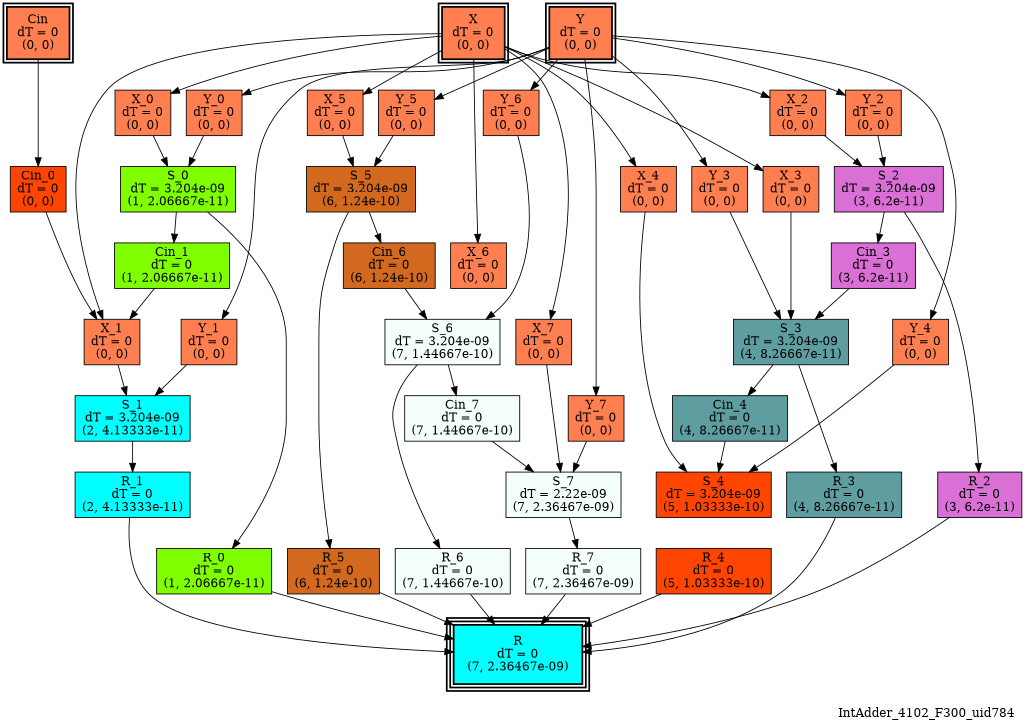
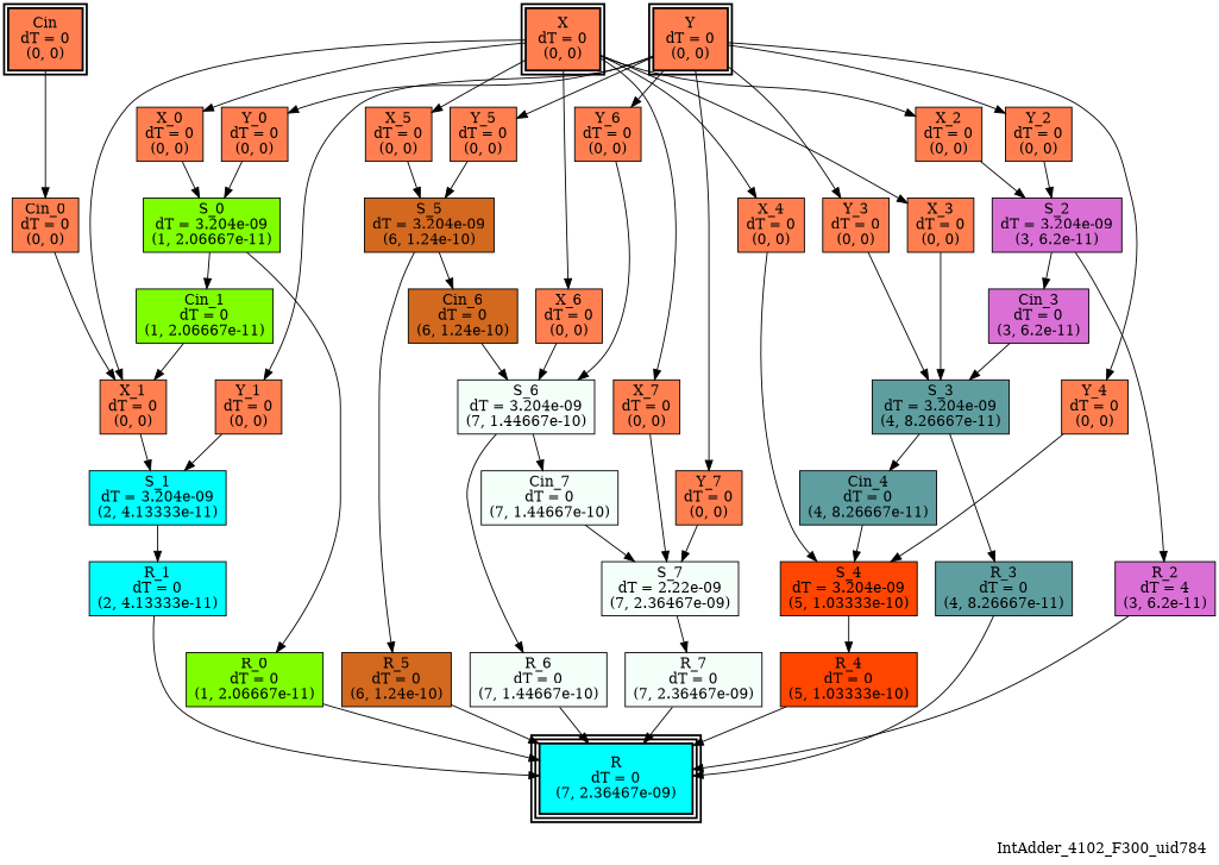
  digraph {
    label=IntAdder_4102_F300_uid784
    labeljust=right
    labelloc=bottom
    nodesep=0.25
    ranksep=0.5
    node [color=black fillcolor=coral peripheries=1 shape=box style=filled]
    edge [arrowhead=normal arrowsize=1.0 arrowtail=normal color=black dir=forward]
    n1 [label="X\ndT = 0\n(0, 0)" peripheries=2 style="bold, filled"]
    n2 [label="Y\ndT = 0\n(0, 0)" peripheries=2 style="bold, filled"]
    n3 [label="Cin\ndT = 0\n(0, 0)" peripheries=2 style="bold, filled"]
    n4 [fillcolor=cyan label="R\ndT = 0\n(7, 2.36467e-09)" peripheries=3 style="bold, filled"]
    n5 [label="X_0\ndT = 0\n(0, 0)"]
    n6 [label="X_1\ndT = 0\n(0, 0)"]
    n7 [label="X_2\ndT = 0\n(0, 0)"]
    n8 [label="X_3\ndT = 0\n(0, 0)"]
    n9 [label="X_4\ndT = 0\n(0, 0)"]
    n10 [label="X_5\ndT = 0\n(0, 0)"]
    n11 [label="X_6\ndT = 0\n(0, 0)"]
    n12 [label="X_7\ndT = 0\n(0, 0)"]
    n13 [label="Y_0\ndT = 0\n(0, 0)"]
    n14 [label="Y_1\ndT = 0\n(0, 0)"]
    n15 [label="Y_2\ndT = 0\n(0, 0)"]
    n16 [label="Y_3\ndT = 0\n(0, 0)"]
    n17 [label="Y_4\ndT = 0\n(0, 0)"]
    n18 [label="Y_5\ndT = 0\n(0, 0)"]
    n19 [label="Y_6\ndT = 0\n(0, 0)"]
    n20 [label="Y_7\ndT = 0\n(0, 0)"]
-   n21 [fillcolor=orangered label="Cin_0\ndT = 0\n(0, 0)"]
+   n21 [label="Cin_0\ndT = 0\n(0, 0)"]
    n22 [fillcolor=chartreuse label="S_0\ndT = 3.204e-09\n(1, 2.06667e-11)"]
    n23 [fillcolor=cyan label="S_1\ndT = 3.204e-09\n(2, 4.13333e-11)"]
    n24 [fillcolor=orchid label="S_2\ndT = 3.204e-09\n(3, 6.2e-11)"]
    n25 [fillcolor=cadetblue label="S_3\ndT = 3.204e-09\n(4, 8.26667e-11)"]
    n26 [fillcolor=orangered label="S_4\ndT = 3.204e-09\n(5, 1.03333e-10)"]
    n27 [fillcolor=chocolate label="S_5\ndT = 3.204e-09\n(6, 1.24e-10)"]
    n28 [fillcolor=mintcream label="S_6\ndT = 3.204e-09\n(7, 1.44667e-10)"]
    n29 [fillcolor=mintcream label="S_7\ndT = 2.22e-09\n(7, 2.36467e-09)"]
    n30 [fillcolor=chartreuse label="R_0\ndT = 0\n(1, 2.06667e-11)"]
    n31 [fillcolor=chartreuse label="Cin_1\ndT = 0\n(1, 2.06667e-11)"]
    n32 [fillcolor=cyan label="R_1\ndT = 0\n(2, 4.13333e-11)"]
-   n33 [fillcolor=orchid label="R_2\ndT = 0\n(3, 6.2e-11)"]
+   n33 [fillcolor=orchid label="R_2\ndT = 4\n(3, 6.2e-11)"]
    n34 [fillcolor=orchid label="Cin_3\ndT = 0\n(3, 6.2e-11)"]
    n35 [fillcolor=cadetblue label="R_3\ndT = 0\n(4, 8.26667e-11)"]
    n36 [fillcolor=cadetblue label="Cin_4\ndT = 0\n(4, 8.26667e-11)"]
    n37 [fillcolor=orangered label="R_4\ndT = 0\n(5, 1.03333e-10)"]
    n38 [fillcolor=chocolate label="R_5\ndT = 0\n(6, 1.24e-10)"]
    n39 [fillcolor=chocolate label="Cin_6\ndT = 0\n(6, 1.24e-10)"]
    n40 [fillcolor=mintcream label="R_6\ndT = 0\n(7, 1.44667e-10)"]
    n41 [fillcolor=mintcream label="Cin_7\ndT = 0\n(7, 1.44667e-10)"]
    n42 [fillcolor=mintcream label="R_7\ndT = 0\n(7, 2.36467e-09)"]
    subgraph sub_1 {
      rank=same
      n1
      n2
      n3
    }
    subgraph sub_2 {
      rank=same
      n4
    }
    n1 -> n5
    n1 -> n6
    n1 -> n7
    n1 -> n8
    n1 -> n9
    n1 -> n10
    n1 -> n11
    n1 -> n12
    n2 -> n13
    n2 -> n14
    n2 -> n15
    n2 -> n16
    n2 -> n17
    n2 -> n18
    n2 -> n19
    n2 -> n20
    n3 -> n21
    n5 -> n22
    n6 -> n23
    n7 -> n24
    n8 -> n25
    n9 -> n26
    n10 -> n27
+   n11 -> n28
    n12 -> n29
    n13 -> n22
    n14 -> n23
    n15 -> n24
    n16 -> n25
    n17 -> n26
    n18 -> n27
    n19 -> n28
    n20 -> n29
    n21 -> n6
    n22 -> n30
    n22 -> n31
    n23 -> n32
    n24 -> n33
    n24 -> n34
    n25 -> n35
    n25 -> n36
+   n26 -> n37
    n27 -> n38
    n27 -> n39
    n28 -> n40
    n28 -> n41
    n29 -> n42
    n30 -> n4
    n31 -> n6
    n32 -> n4
    n33 -> n4
    n34 -> n25
    n35 -> n4
    n36 -> n26
    n37 -> n4
    n38 -> n4
    n39 -> n28
    n40 -> n4
    n41 -> n29
    n42 -> n4
  }
